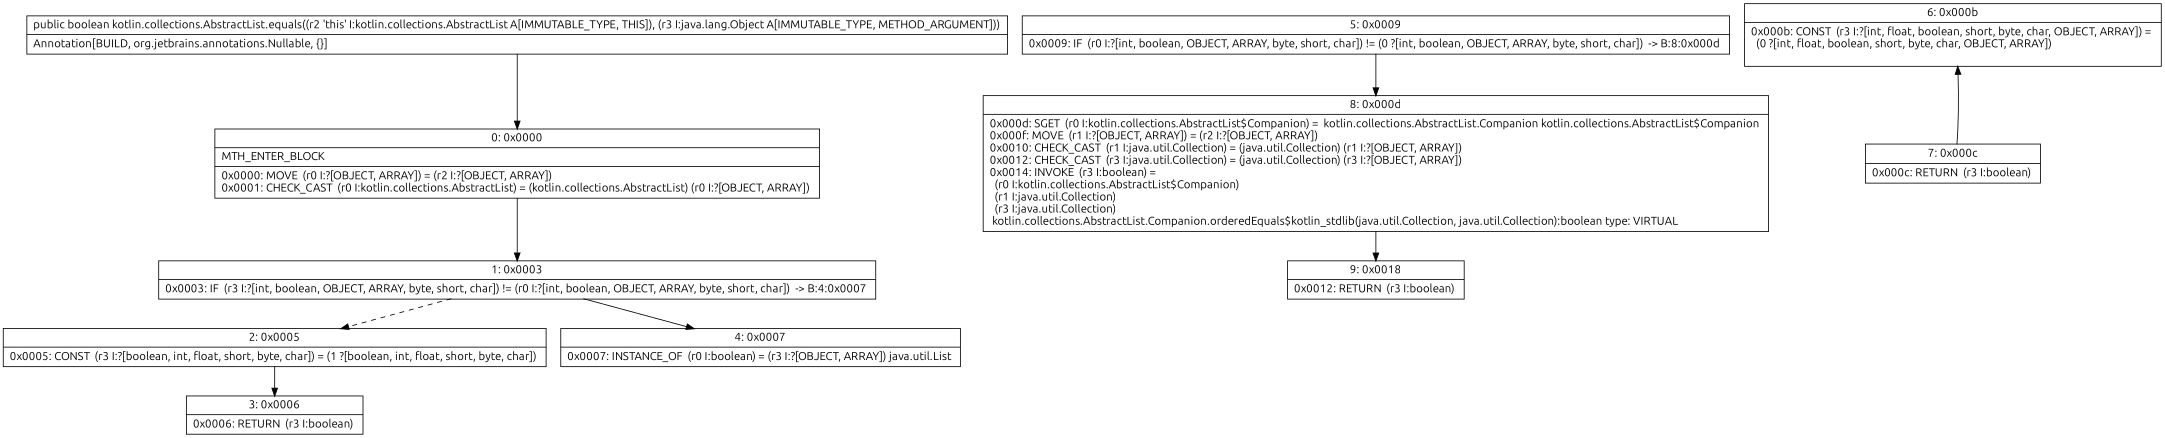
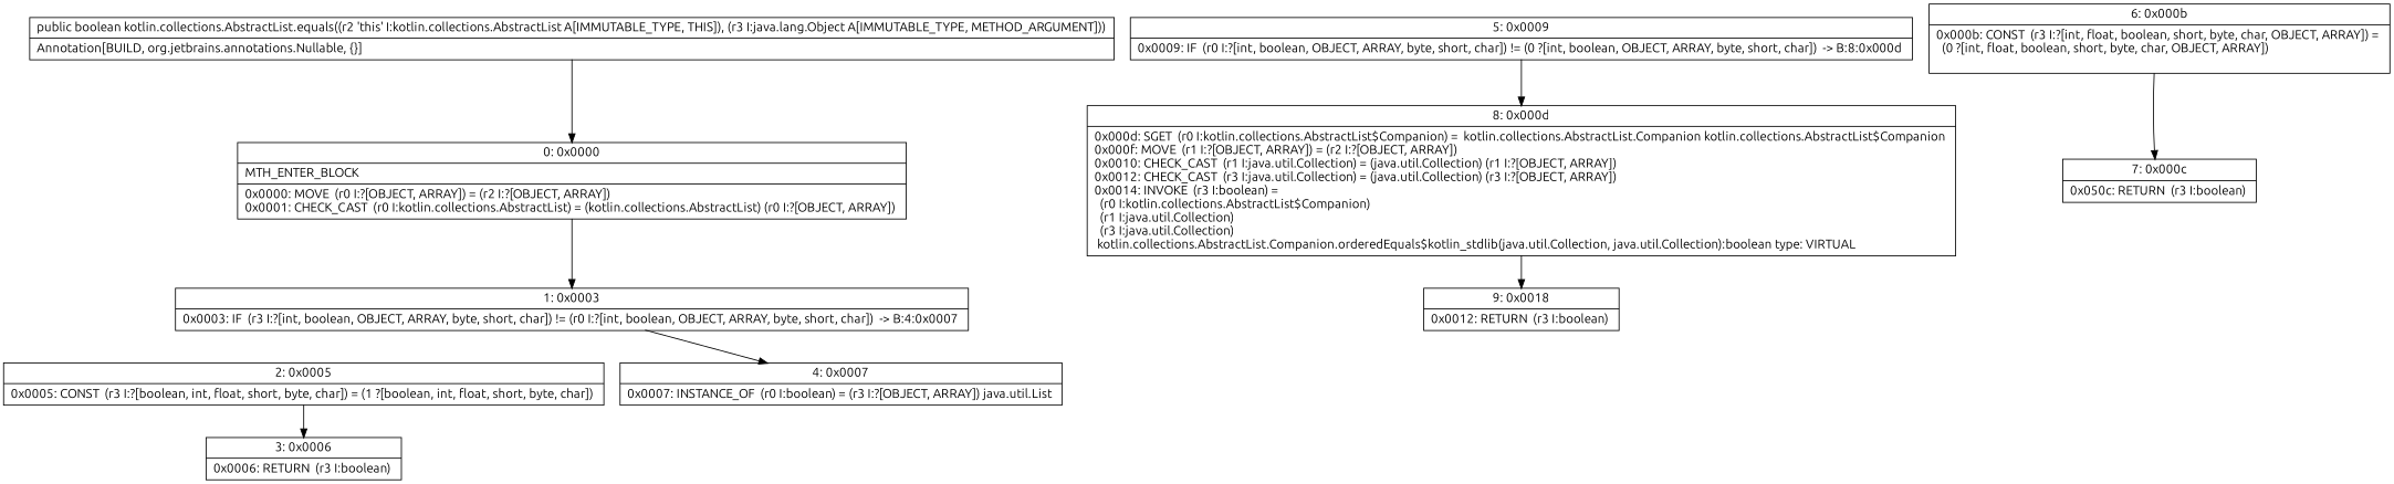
  digraph {
    fontname=Ubuntu
    node [fontname=Ubuntu shape=record]
    edge [fontname=Ubuntu]
    n1 [label="{0\:\ 0x0000|MTH_ENTER_BLOCK\l|0x0000: MOVE  (r0 I:?[OBJECT, ARRAY]) = (r2 I:?[OBJECT, ARRAY]) \l0x0001: CHECK_CAST  (r0 I:kotlin.collections.AbstractList) = (kotlin.collections.AbstractList) (r0 I:?[OBJECT, ARRAY]) \l}"]
    n2 [label="{1\:\ 0x0003|0x0003: IF  (r3 I:?[int, boolean, OBJECT, ARRAY, byte, short, char]) != (r0 I:?[int, boolean, OBJECT, ARRAY, byte, short, char])  \-\> B:4:0x0007 \l}"]
    n3 [label="{2\:\ 0x0005|0x0005: CONST  (r3 I:?[boolean, int, float, short, byte, char]) = (1 ?[boolean, int, float, short, byte, char]) \l}"]
    n4 [label="{4\:\ 0x0007|0x0007: INSTANCE_OF  (r0 I:boolean) = (r3 I:?[OBJECT, ARRAY]) java.util.List \l}"]
    n5 [label="{3\:\ 0x0006|0x0006: RETURN  (r3 I:boolean) \l}"]
    n6 [label="{5\:\ 0x0009|0x0009: IF  (r0 I:?[int, boolean, OBJECT, ARRAY, byte, short, char]) != (0 ?[int, boolean, OBJECT, ARRAY, byte, short, char])  \-\> B:8:0x000d \l}"]
    n7 [label="{8\:\ 0x000d|0x000d: SGET  (r0 I:kotlin.collections.AbstractList$Companion) =  kotlin.collections.AbstractList.Companion kotlin.collections.AbstractList$Companion \l0x000f: MOVE  (r1 I:?[OBJECT, ARRAY]) = (r2 I:?[OBJECT, ARRAY]) \l0x0010: CHECK_CAST  (r1 I:java.util.Collection) = (java.util.Collection) (r1 I:?[OBJECT, ARRAY]) \l0x0012: CHECK_CAST  (r3 I:java.util.Collection) = (java.util.Collection) (r3 I:?[OBJECT, ARRAY]) \l0x0014: INVOKE  (r3 I:boolean) = \l  (r0 I:kotlin.collections.AbstractList$Companion)\l  (r1 I:java.util.Collection)\l  (r3 I:java.util.Collection)\l kotlin.collections.AbstractList.Companion.orderedEquals$kotlin_stdlib(java.util.Collection, java.util.Collection):boolean type: VIRTUAL \l}"]
    n8 [label="{6\:\ 0x000b|0x000b: CONST  (r3 I:?[int, float, boolean, short, byte, char, OBJECT, ARRAY]) = \l  (0 ?[int, float, boolean, short, byte, char, OBJECT, ARRAY])\l \l}"]
-   n9 [label="{7\:\ 0x000c|0x000c: RETURN  (r3 I:boolean) \l}"]
+   n9 [label="{7\:\ 0x000c|0x050c: RETURN  (r3 I:boolean) \l}"]
    n10 [label="{9\:\ 0x0018|0x0012: RETURN  (r3 I:boolean) \l}"]
    n11 [label="{public boolean kotlin.collections.AbstractList.equals((r2 'this' I:kotlin.collections.AbstractList A[IMMUTABLE_TYPE, THIS]), (r3 I:java.lang.Object A[IMMUTABLE_TYPE, METHOD_ARGUMENT]))  | Annotation[BUILD, org.jetbrains.annotations.Nullable, \{\}]\l}"]
    n1 -> n2
-   n2 -> n3 [style=dashed]
    n2 -> n4
    n3 -> n5
    n6 -> n7
    n7 -> n10
-   n9 -> n8
+   n8 -> n9
    n11 -> n1
  }
